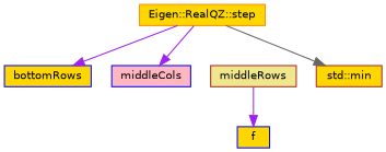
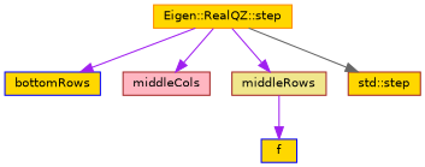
  digraph {
    rankdir=TB
    node [color=brown fillcolor=gold fontname=Helvetica fontsize=10 shape=box style=filled]
    edge [color=purple fontname=Helvetica fontsize=10 labelfontname=Helvetica labelfontsize=10 style=solid]
    n1 [color=darkorange fontcolor=black height=0.2 label="Eigen::RealQZ::step" width=0.4]
    n2 [color=blue height=0.2 label=bottomRows width=0.4]
-   n3 [color=blue fillcolor=lightpink height=0.2 label=middleCols width=0.4]
+   n3 [fillcolor=lightpink height=0.2 label=middleCols width=0.4]
    n4 [fillcolor=khaki height=0.2 label=middleRows width=0.4]
-   n5 [height=0.2 label="std::min" width=0.4]
+   n5 [height=0.2 label="std::step" width=0.4]
    n6 [color=blue height=0.2 label=f width=0.4]
    n1 -> n2
    n1 -> n3
+   n1 -> n4
    n1 -> n5 [color=gray40]
    n4 -> n6
  }
